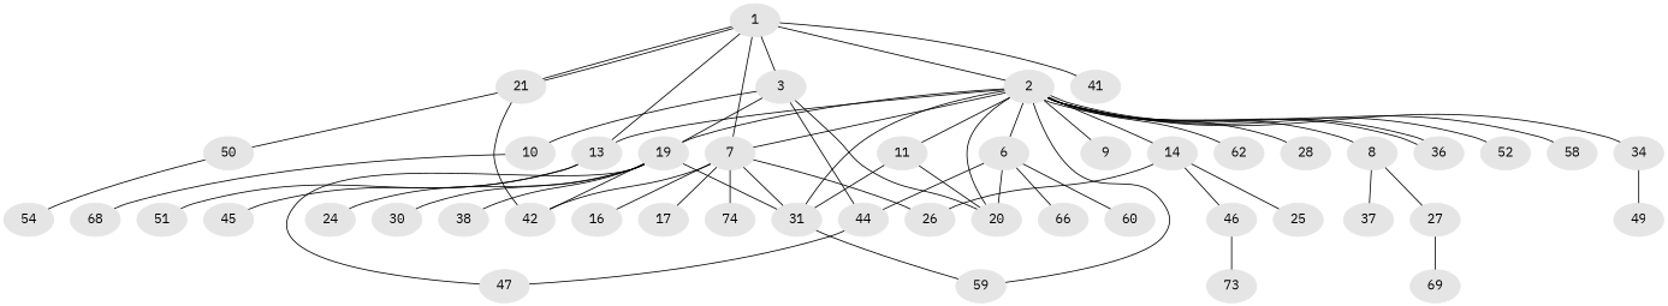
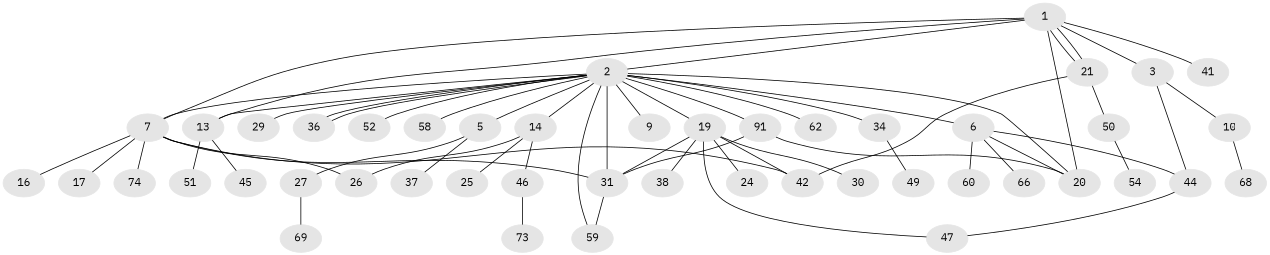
  graph {
    fontname="IBM Plex Mono"
    node [color=gray90 fontname="IBM Plex Mono" style=filled]
    edge [fontname="IBM Plex Mono"]
    2 [super="+43+18+53+4+48"]
    7
    13 [super="+15"]
-   5 [label=8]
+   5
    6
    9
-   11
+   11 [label=91]
    n8 [label=62]
    14
    19 [super="+40+29+65+72+83+70+22+33"]
    20 [super="+64+76+63+35"]
-   28
+   28 [label=29]
    31 [super="+55+80"]
    34
    36 [super="+61"]
    52
    58
    59
    1
    3
    21 [super="+77+67"]
    41
    10
    44 [super="+57"]
    16
    17
    26 [super="+81"]
    42
    74
    45
    51
    50
    27
    37
    60
    66 [super="+78"]
    25 [super="+82"]
    46
    24
    30
    38
    47
    49
    68
    69
    73
    54
    2 -- 7
    2 -- 13
    2 -- 5
    2 -- 6
    2 -- 9
    2 -- 11
    2 -- n8
    2 -- 14 [weight=2]
    2 -- 19 [weight=3]
    2 -- 20 [weight=2]
    2 -- 28
    2 -- 31
    2 -- 34
    2 -- 36
    2 -- 36
    2 -- 52 [weight=2]
    2 -- 58
    2 -- 59
    7 -- 31
    7 -- 16
    7 -- 17
    7 -- 26
    7 -- 42
    7 -- 74
    13 -- 45
    13 -- 51
    5 -- 27
    5 -- 37
    6 -- 20
    6 -- 44
    6 -- 60
    6 -- 66
    11 -- 20
    11 -- 31
    14 -- 26
    14 -- 25
    14 -- 46
    19 -- 31
    19 -- 42
    19 -- 24
    19 -- 30
    19 -- 38
    19 -- 47
    31 -- 59
    34 -- 49
    1 -- 2 [weight=2]
    1 -- 7
    1 -- 13
    1 -- 3
    1 -- 21
    1 -- 21
    1 -- 41
-   3 -- 19
-   3 -- 20
+   1 -- 20
    3 -- 10
    3 -- 44
    21 -- 42
    21 -- 50
    10 -- 68
    44 -- 47
    50 -- 54
    27 -- 69
    46 -- 73
  }
